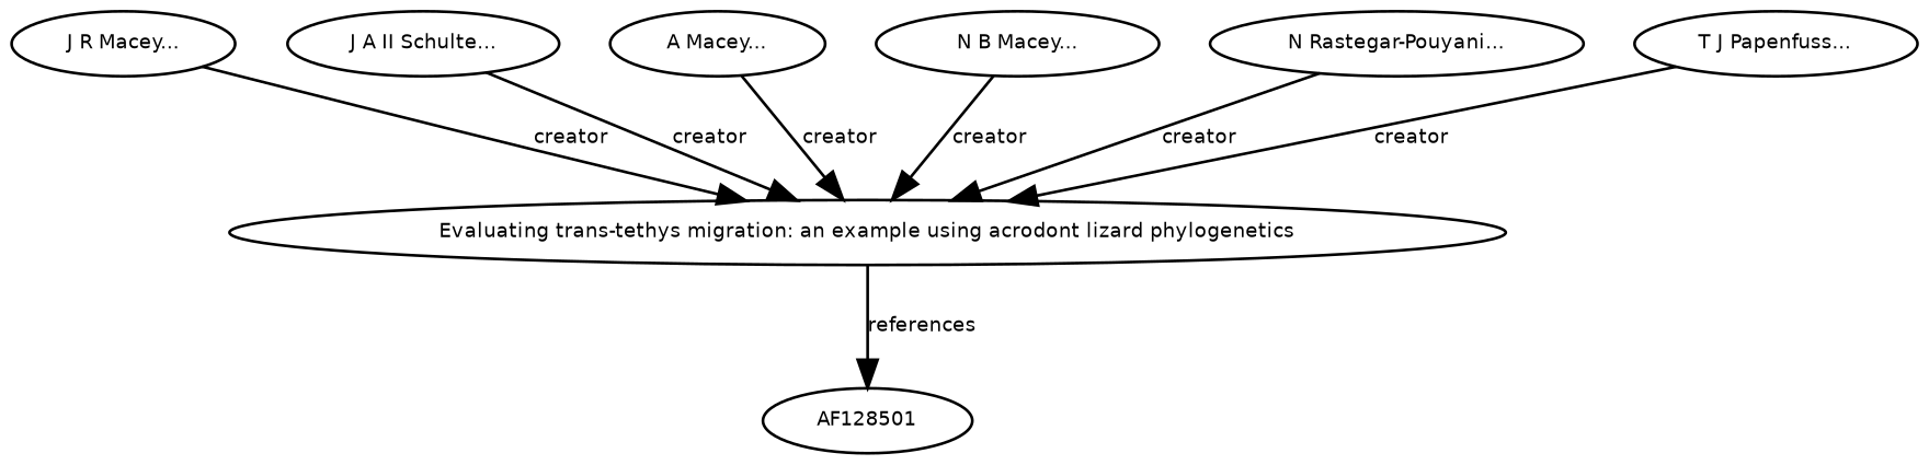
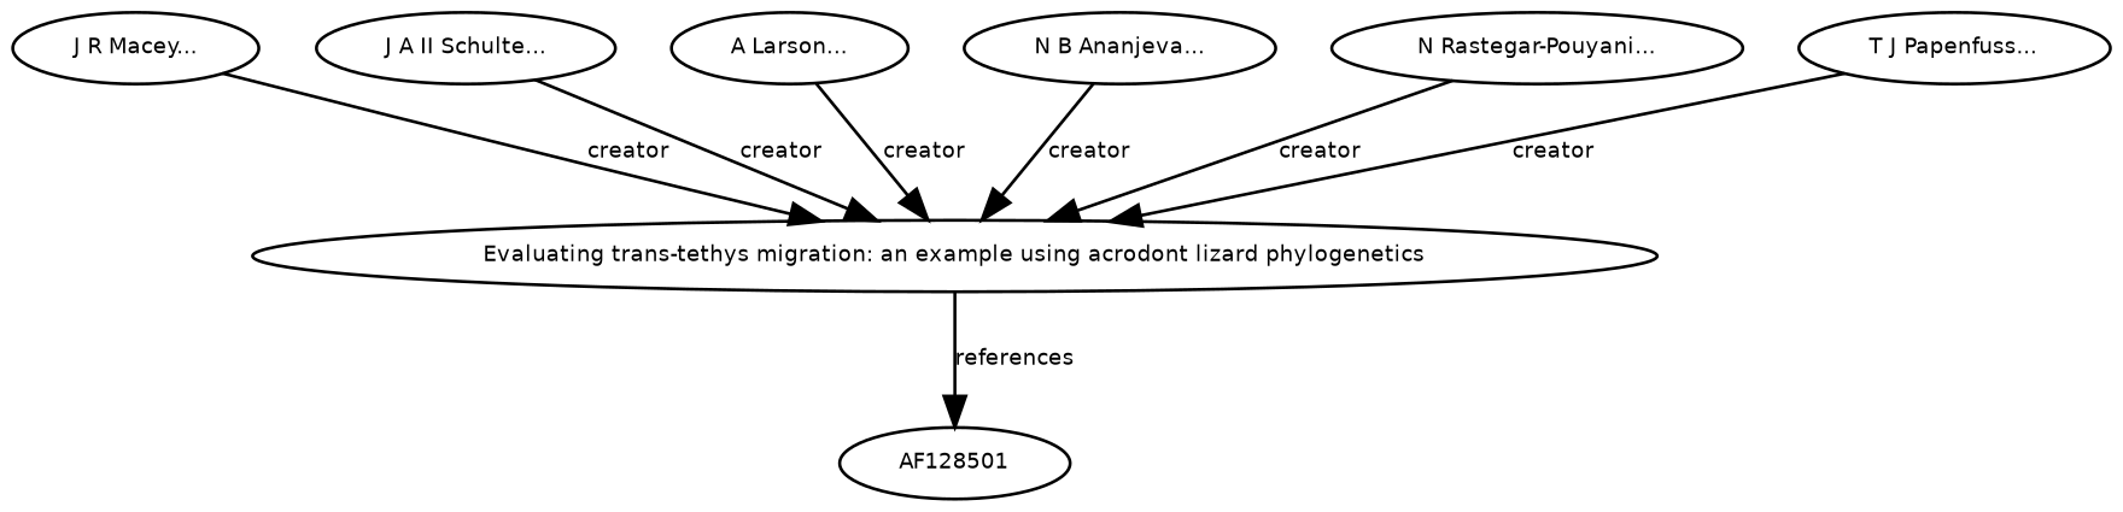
  digraph {
    node [fontname=Helvetica fontsize=7]
    edge [fontname=Helvetica fontsize=7]
    n1 [height=0.27433100247 label="Evaluating trans-tethys migration: an example using acrodont lizard phylogenetics" width=0.27433100247]
    n2 [height=0.27433100247 label=AF128501 width=0.27433100247]
    n3 [height=0.27433100247 label="J R Macey..." width=0.27433100247]
    n4 [height=0.27433100247 label="J A II Schulte..." width=0.27433100247]
-   n5 [height=0.27433100247 label="A Macey..." width=0.27433100247]
-   n6 [height=0.27433100247 label="N B Macey..." width=0.27433100247]
+   n5 [height=0.27433100247 label="A Larson..." width=0.27433100247]
+   n6 [height=0.27433100247 label="N B Ananjeva..." width=0.27433100247]
    n7 [height=0.27433100247 label="N Rastegar-Pouyani..." width=0.27433100247]
    n8 [height=0.27433100247 label="T J Papenfuss..." width=0.27433100247]
    n1 -> n2 [label=references]
    n3 -> n1 [label=creator]
    n4 -> n1 [label=creator]
    n5 -> n1 [label=creator]
    n6 -> n1 [label=creator]
    n7 -> n1 [label=creator]
    n8 -> n1 [label=creator]
  }
